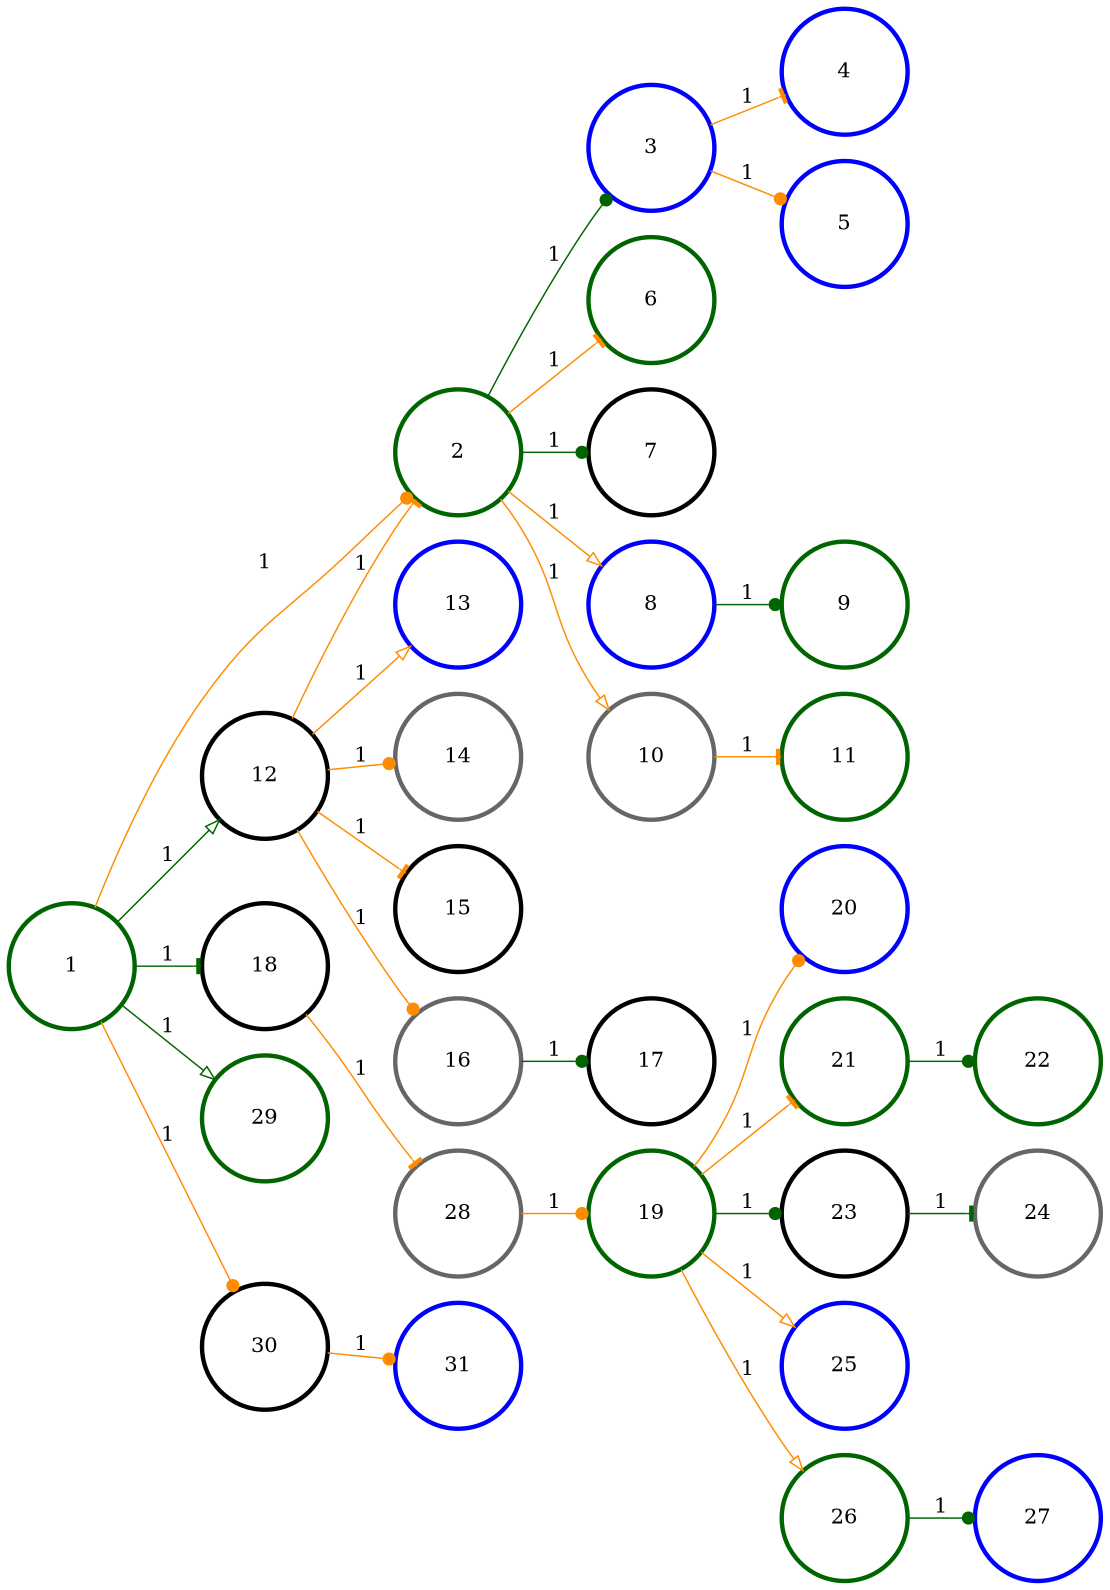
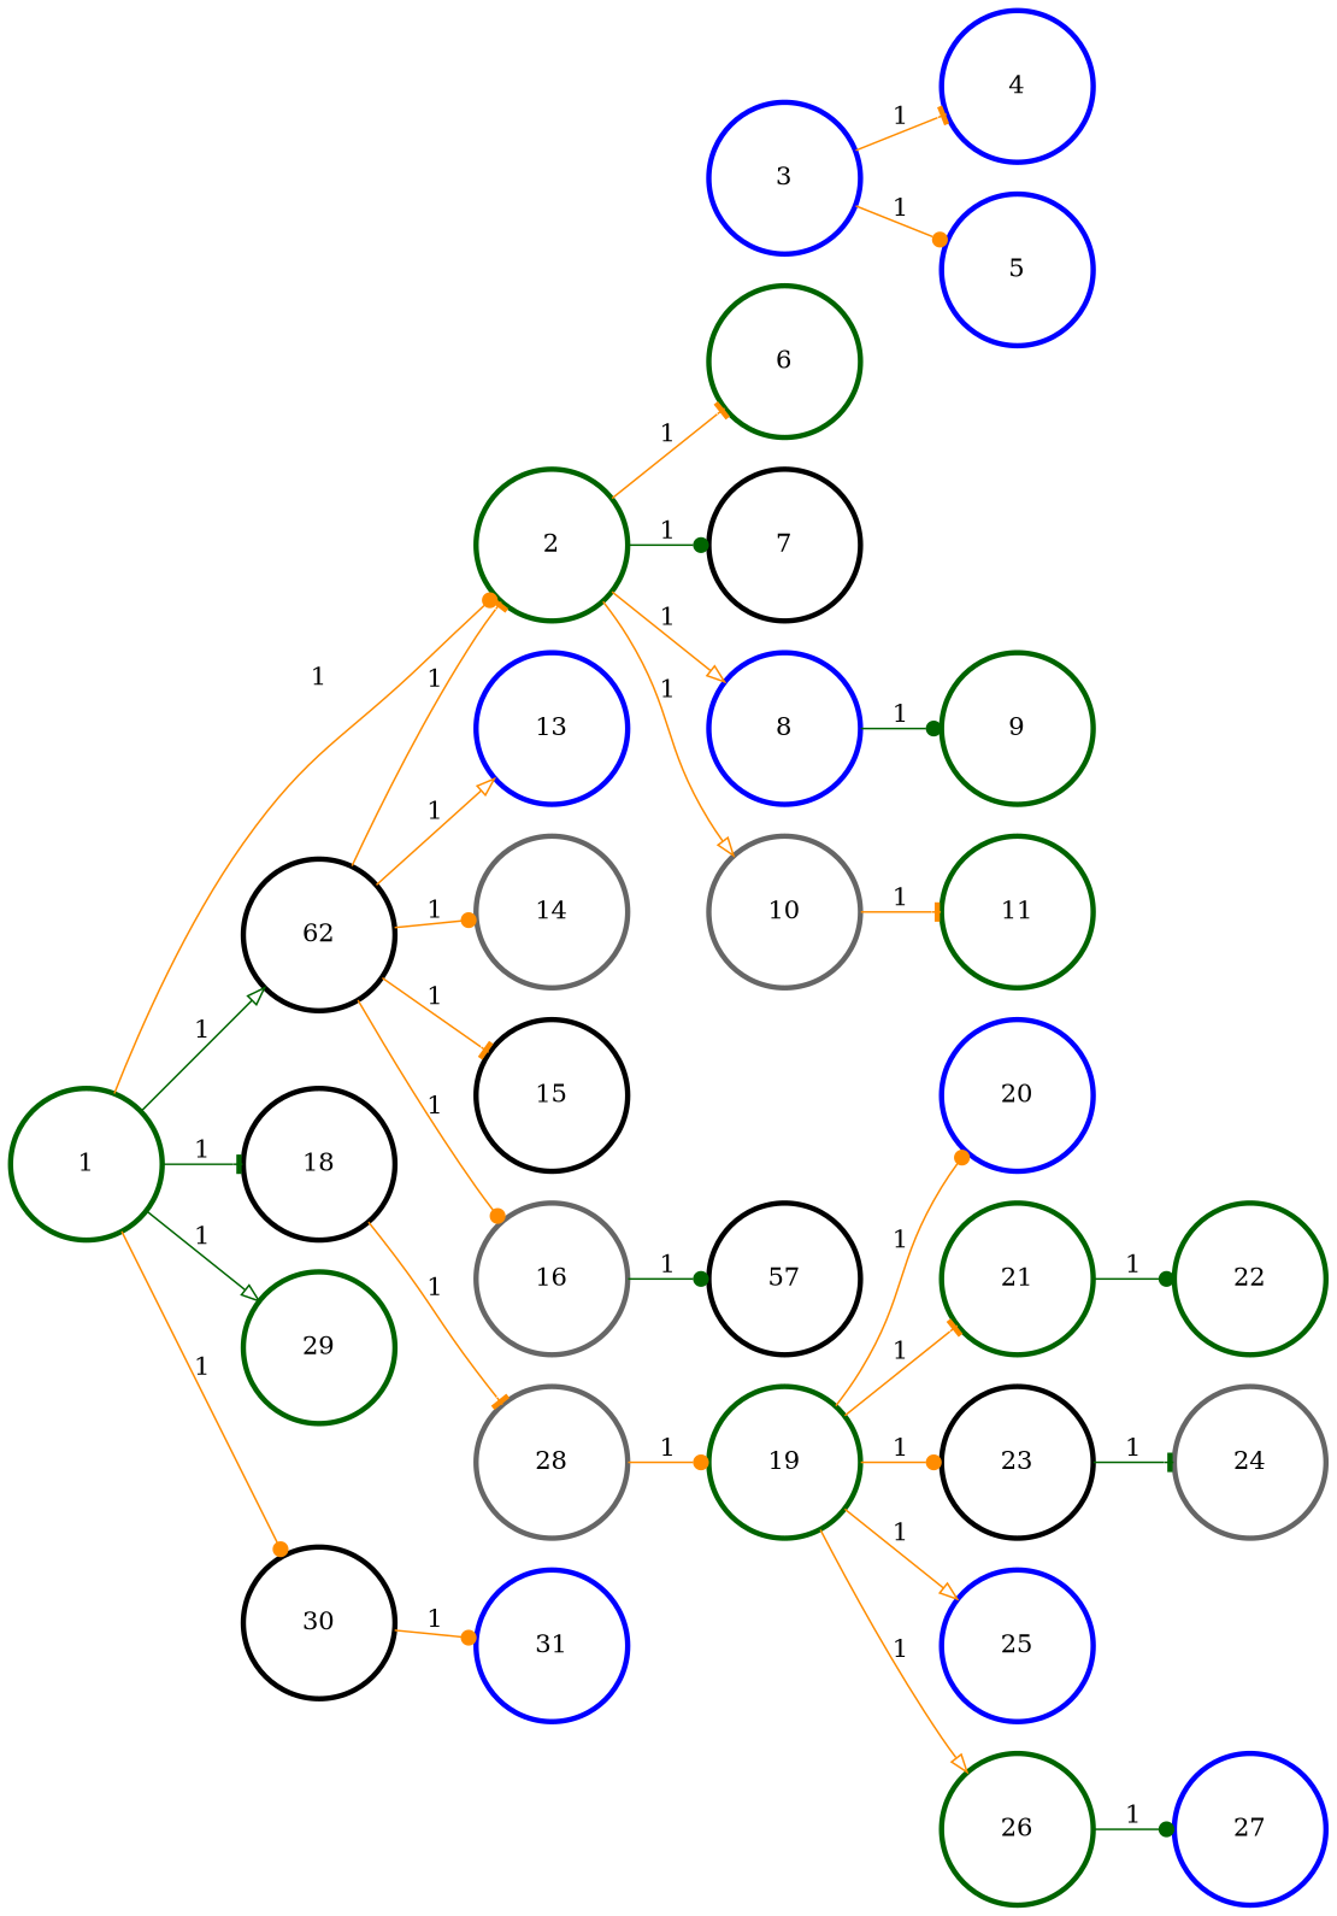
  digraph {
    rankdir=LR
    node [color=darkgreen penwidth=3]
    edge [arrowhead=dot color=darkorange penwidth=1]
    n1 [height=1.2 label=1 width=1.2]
    n2 [height=1.2 label=2 width=1.2]
-   n3 [color=black height=1.2 label=12 width=1.2]
+   n3 [color=black height=1.2 label=62 width=1.2]
    n4 [color=black height=1.2 label=18 width=1.2]
    n5 [height=1.2 label=29 width=1.2]
    n6 [color=black height=1.2 label=30 width=1.2]
    n7 [color=blue height=1.2 label=3 width=1.2]
    n8 [height=1.2 label=6 width=1.2]
    n9 [color=black height=1.2 label=7 width=1.2]
    n10 [color=blue height=1.2 label=8 width=1.2]
    n11 [color=gray40 height=1.2 label=10 width=1.2]
    n12 [color=blue height=1.2 label=13 width=1.2]
    n13 [color=gray40 height=1.2 label=14 width=1.2]
    n14 [color=black height=1.2 label=15 width=1.2]
    n15 [color=gray40 height=1.2 label=16 width=1.2]
    n16 [color=gray40 height=1.2 label=28 width=1.2]
    n17 [color=blue height=1.2 label=31 width=1.2]
    n18 [color=blue height=1.2 label=4 width=1.2]
    n19 [color=blue height=1.2 label=5 width=1.2]
    n20 [height=1.2 label=9 width=1.2]
    n21 [height=1.2 label=11 width=1.2]
-   n22 [color=black height=1.2 label=17 width=1.2]
+   n22 [color=black height=1.2 label=57 width=1.2]
    n23 [height=1.2 label=19 width=1.2]
    n24 [color=blue height=1.2 label=20 width=1.2]
    n25 [height=1.2 label=21 width=1.2]
    n26 [color=black height=1.2 label=23 width=1.2]
    n27 [color=blue height=1.2 label=25 width=1.2]
    n28 [height=1.2 label=26 width=1.2]
    n29 [height=1.2 label=22 width=1.2]
    n30 [color=gray40 height=1.2 label=24 width=1.2]
    n31 [color=blue height=1.2 label=27 width=1.2]
    n1 -> n2 [label=1]
    n1 -> n3 [arrowhead=onormal color=darkgreen label=1]
    n1 -> n4 [arrowhead=tee color=darkgreen label=1]
    n1 -> n5 [arrowhead=onormal color=darkgreen label=1]
    n1 -> n6 [label=1]
-   n2 -> n7 [color=darkgreen label=1]
    n2 -> n8 [arrowhead=tee label=1]
    n2 -> n9 [color=darkgreen label=1]
    n2 -> n10 [arrowhead=onormal label=1]
    n2 -> n11 [arrowhead=onormal label=1]
    n3 -> n2 [arrowhead=tee label=1]
    n3 -> n12 [arrowhead=onormal label=1]
    n3 -> n13 [label=1]
    n3 -> n14 [arrowhead=tee label=1]
    n3 -> n15 [label=1]
    n4 -> n16 [arrowhead=tee label=1]
    n6 -> n17 [label=1]
    n7 -> n18 [arrowhead=tee label=1]
    n7 -> n19 [label=1]
    n10 -> n20 [color=darkgreen label=1]
    n11 -> n21 [arrowhead=tee label=1]
    n15 -> n22 [color=darkgreen label=1]
    n16 -> n23 [label=1]
    n23 -> n24 [label=1]
    n23 -> n25 [arrowhead=tee label=1]
-   n23 -> n26 [color=darkgreen label=1]
+   n23 -> n26 [label=1]
    n23 -> n27 [arrowhead=onormal label=1]
    n23 -> n28 [arrowhead=onormal label=1]
    n25 -> n29 [color=darkgreen label=1]
    n26 -> n30 [arrowhead=tee color=darkgreen label=1]
    n28 -> n31 [color=darkgreen label=1]
  }
